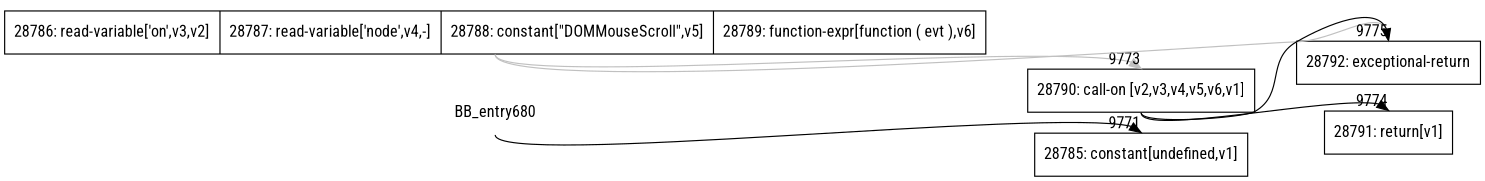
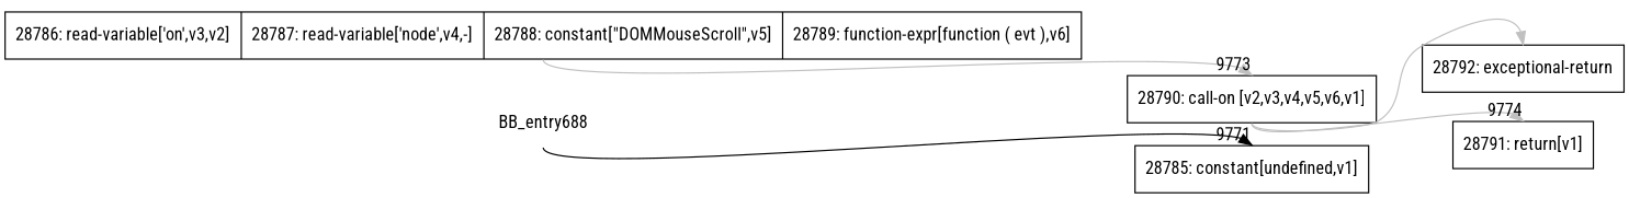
  digraph {
    fontname="Roboto Condensed"
    rankdir=LR
    node [fontname="Roboto Condensed" shape=record]
    edge [fontname="Roboto Condensed" headport=n tailport=s color=gray]
-   BB_entry688 [shape=none label=BB_entry680]
+   BB_entry688 [shape=none]
    n2 [label="{28785: constant[undefined,v1]}"]
    n3 [label="{28786: read-variable['on',v3,v2]|28787: read-variable['node',v4,-]|28788: constant[\"DOMMouseScroll\",v5]|28789: function-expr[function ( evt ),v6]}"]
    n4 [label="{28790: call-on [v2,v3,v4,v5,v6,v1]}"]
    n5 [label="{28792: exceptional-return}"]
    n6 [label="{28791: return[v1]}"]
    BB_entry688 -> n2 [headlabel="    9771" color=""]
    n3 -> n4 [headlabel="      9773"]
-   n3 -> n5 [headlabel="      9775"]
-   n4 -> n5 [color=black]
-   n4 -> n6 [headlabel="      9774" color=""]
+   n4 -> n5
+   n4 -> n6 [headlabel="      9774"]
  }
